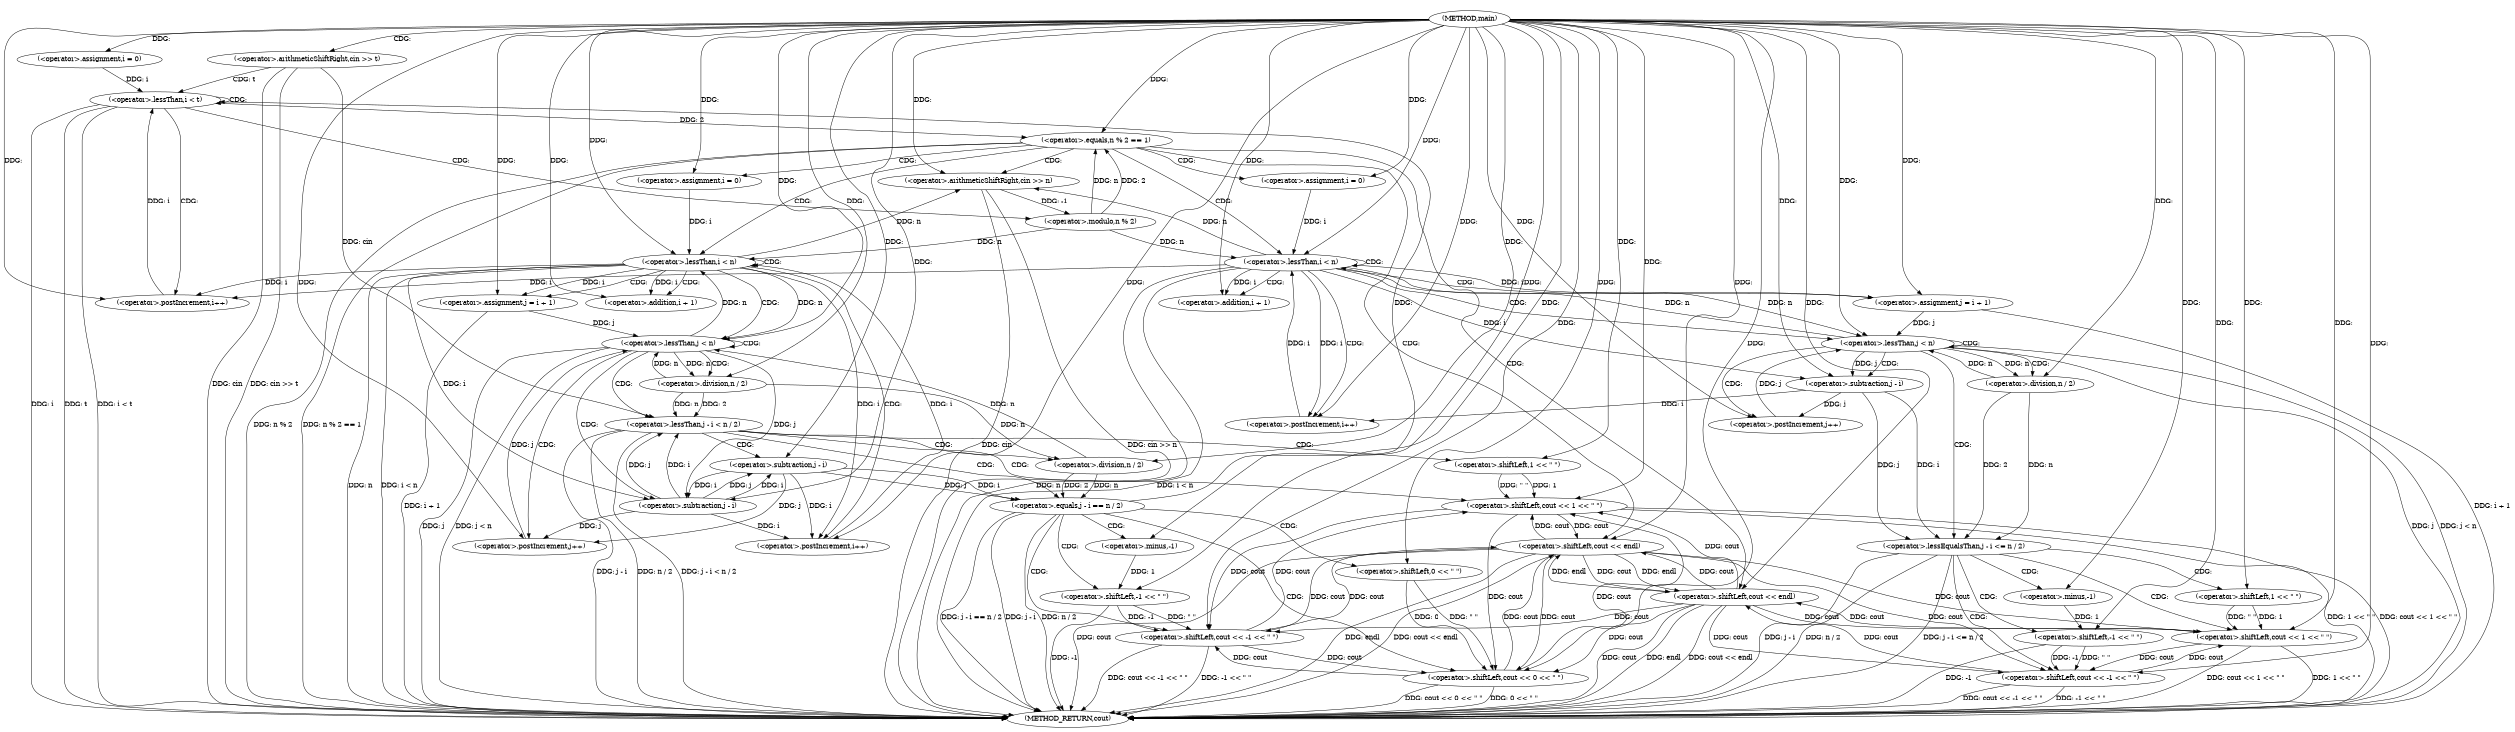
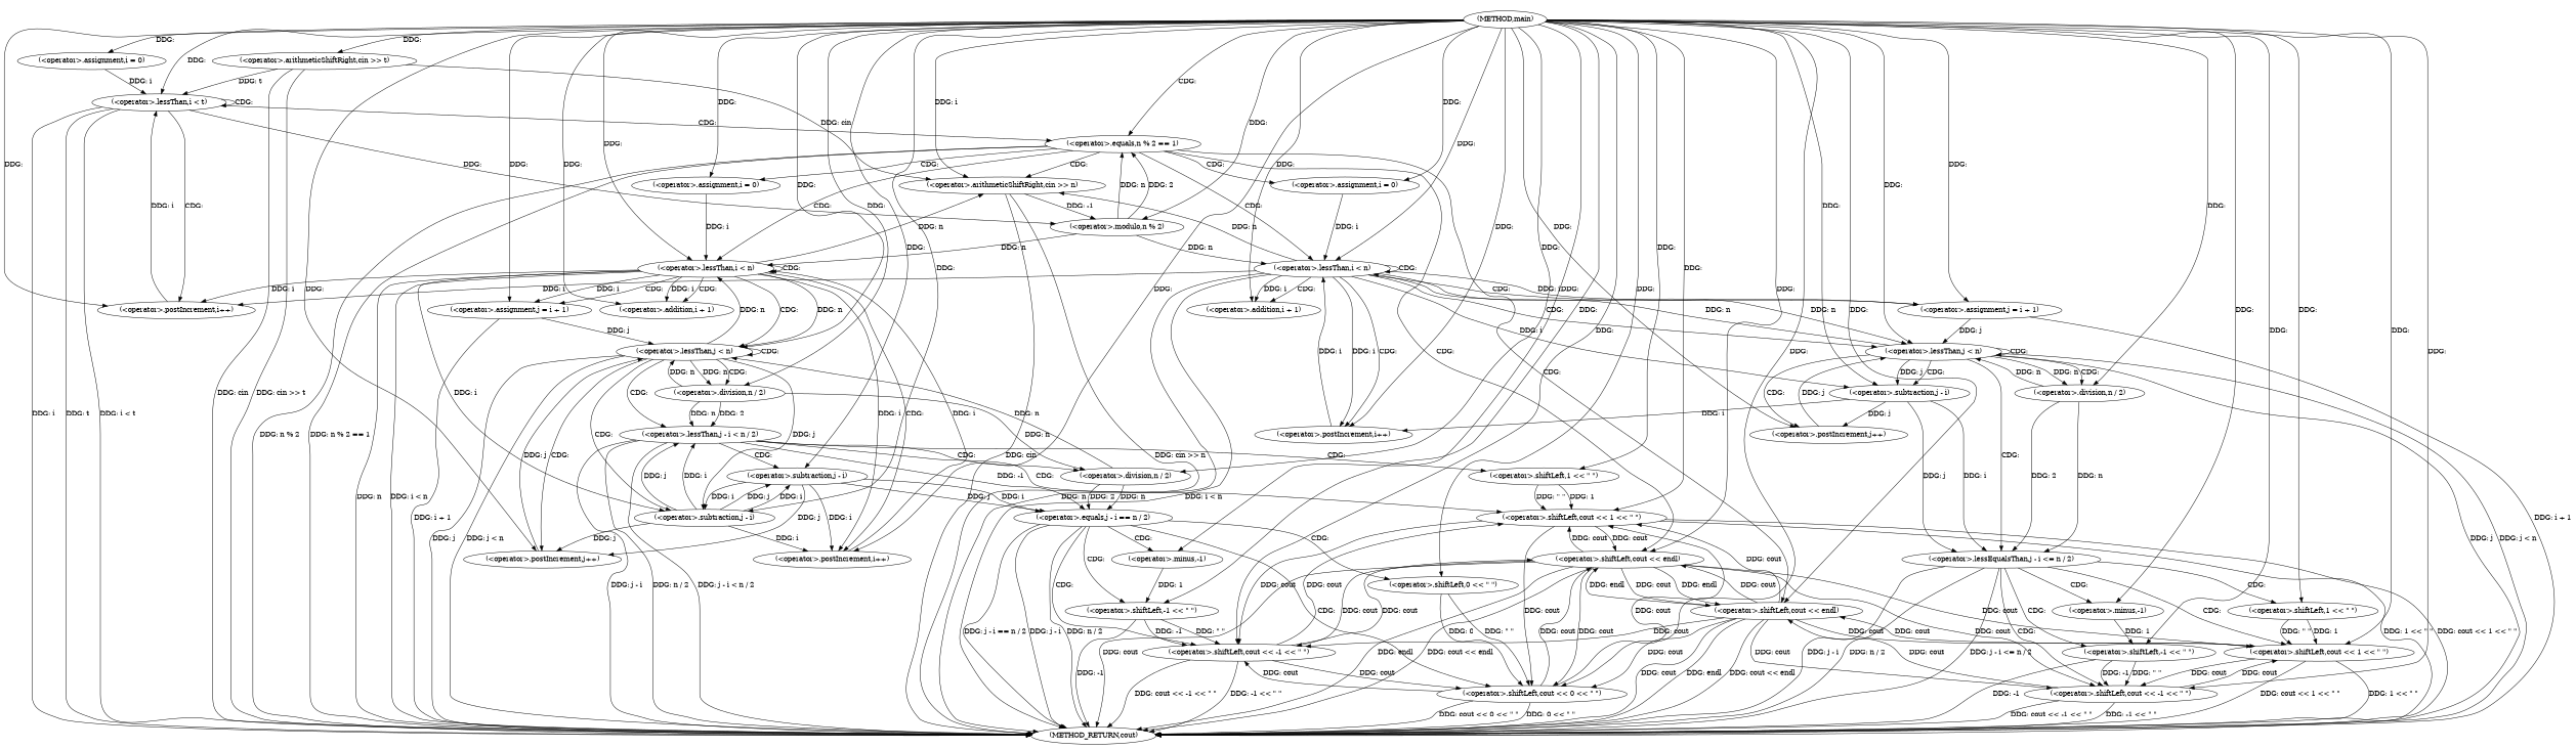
  digraph {
    n1 [label="(METHOD,main)"]
    n2 [label="(<operator>.arithmeticShiftRight,cin >> t)"]
    n3 [label="(<operator>.assignment,i = 0)"]
    n4 [label="(<operator>.lessThan,i < t)"]
    n5 [label="(<operator>.postIncrement,i++)"]
    n6 [label="(<operator>.arithmeticShiftRight,cin >> n)"]
    n7 [label="(<operator>.equals,n % 2 == 1)"]
    n8 [label="(<operator>.shiftLeft,cout << endl)"]
    n9 [label="(<operator>.modulo,n % 2)"]
    n10 [label="(<operator>.assignment,i = 0)"]
    n11 [label="(<operator>.lessThan,i < n)"]
    n12 [label="(<operator>.postIncrement,i++)"]
    n13 [label="(<operator>.shiftLeft,cout << endl)"]
    n14 [label="(<operator>.assignment,j = i + 1)"]
    n15 [label="(<operator>.lessThan,j < n)"]
    n16 [label="(<operator>.postIncrement,j++)"]
    n17 [label="(<operator>.assignment,i = 0)"]
    n18 [label="(<operator>.lessThan,i < n)"]
    n19 [label="(<operator>.postIncrement,i++)"]
    n20 [label="(<operator>.shiftLeft,cout << 1 << \" \")"]
    n21 [label="(<operator>.assignment,j = i + 1)"]
    n22 [label="(<operator>.lessThan,j < n)"]
    n23 [label="(<operator>.postIncrement,j++)"]
    n24 [label="(<operator>.addition,i + 1)"]
    n25 [label="(<operator>.shiftLeft,cout << -1 << \" \")"]
    n26 [label="(<operator>.shiftLeft,cout << 1 << \" \")"]
    n27 [label="(<operator>.subtraction,j - i)"]
    n28 [label="(<operator>.division,n / 2)"]
    n29 [label="(<operator>.shiftLeft,1 << \" \")"]
    n30 [label="(<operator>.addition,i + 1)"]
    n31 [label="(<operator>.shiftLeft,-1 << \" \")"]
    n32 [label="(<operator>.subtraction,j - i)"]
    n33 [label="(<operator>.division,n / 2)"]
    n34 [label="(<operator>.shiftLeft,1 << \" \")"]
    n35 [label="(<operator>.shiftLeft,cout << 0 << \" \")"]
    n36 [label="(<operator>.minus,-1)"]
    n37 [label="(<operator>.shiftLeft,cout << -1 << \" \")"]
    n38 [label="(<operator>.subtraction,j - i)"]
    n39 [label="(<operator>.division,n / 2)"]
    n40 [label="(<operator>.shiftLeft,0 << \" \")"]
    n41 [label="(<operator>.shiftLeft,-1 << \" \")"]
    n42 [label="(<operator>.minus,-1)"]
    n43 [label="(METHOD_RETURN,cout)"]
    n44 [label="(<operator>.lessEqualsThan,j - i <= n / 2)"]
    n45 [label="(<operator>.lessThan,j - i < n / 2)"]
    n46 [label="(<operator>.equals,j - i == n / 2)"]
-   n1 -> n2 [label="CDG: "]
+   n1 -> n2 [label="DDG: "]
    n1 -> n3 [label="DDG: "]
-   n46 -> n4 [label="DDG: "]
+   n1 -> n4 [label="DDG: "]
    n1 -> n5 [label="DDG: "]
-   n1 -> n6 [label="DDG: "]
-   n1 -> n7 [label="DDG: "]
+   n1 -> n6 [label="DDG: i"]
+   n1 -> n7 [label="CDG: "]
    n1 -> n8 [label="DDG: "]
+   n1 -> n9 [label="DDG: "]
    n1 -> n10 [label="DDG: "]
    n1 -> n11 [label="DDG: "]
    n1 -> n12 [label="DDG: "]
    n1 -> n13 [label="DDG: "]
    n1 -> n14 [label="DDG: "]
    n1 -> n15 [label="DDG: "]
    n1 -> n16 [label="DDG: "]
    n1 -> n17 [label="DDG: "]
    n1 -> n18 [label="DDG: "]
    n1 -> n19 [label="DDG: "]
    n1 -> n20 [label="DDG: "]
    n1 -> n21 [label="DDG: "]
    n1 -> n22 [label="DDG: "]
    n1 -> n23 [label="DDG: "]
    n1 -> n24 [label="DDG: "]
    n1 -> n25 [label="DDG: "]
    n1 -> n26 [label="DDG: "]
    n1 -> n27 [label="DDG: "]
    n1 -> n28 [label="DDG: "]
    n1 -> n29 [label="DDG: "]
    n1 -> n30 [label="DDG: "]
    n1 -> n31 [label="DDG: "]
    n1 -> n32 [label="DDG: "]
    n1 -> n33 [label="DDG: "]
    n1 -> n34 [label="DDG: "]
    n1 -> n35 [label="DDG: "]
    n1 -> n36 [label="DDG: "]
    n1 -> n37 [label="DDG: "]
    n1 -> n38 [label="DDG: "]
    n1 -> n39 [label="DDG: "]
    n1 -> n40 [label="DDG: "]
    n1 -> n41 [label="DDG: "]
    n1 -> n42 [label="DDG: "]
-   n2 -> n4 [label="CDG: t"]
-   n2 -> n45 [label="DDG: cin"]
+   n2 -> n4 [label="DDG: t"]
+   n2 -> n6 [label="DDG: cin"]
    n2 -> n43 [label="DDG: cin"]
    n2 -> n43 [label="DDG: cin >> t"]
    n3 -> n4 [label="DDG: i"]
    n4 -> n4 [label="CDG: "]
    n4 -> n5 [label="CDG: "]
-   n4 -> n7 [label="DDG: 2"]
-   n4 -> n9 [label="CDG: "]
+   n4 -> n7 [label="CDG: "]
+   n4 -> n9 [label="DDG: "]
    n4 -> n43 [label="DDG: i"]
    n4 -> n43 [label="DDG: t"]
    n4 -> n43 [label="DDG: i < t"]
    n5 -> n4 [label="DDG: i"]
    n6 -> n9 [label="DDG: -1"]
    n6 -> n43 [label="DDG: cin"]
    n6 -> n43 [label="DDG: cin >> n"]
    n7 -> n6 [label="CDG: "]
    n7 -> n8 [label="CDG: "]
    n7 -> n10 [label="CDG: "]
    n7 -> n11 [label="CDG: "]
    n7 -> n13 [label="CDG: "]
    n7 -> n17 [label="CDG: "]
    n7 -> n18 [label="CDG: "]
    n7 -> n43 [label="DDG: n % 2"]
    n7 -> n43 [label="DDG: n % 2 == 1"]
    n8 -> n13 [label="DDG: cout"]
    n8 -> n13 [label="DDG: endl"]
    n8 -> n20 [label="DDG: cout"]
    n8 -> n25 [label="DDG: cout"]
    n8 -> n26 [label="DDG: cout"]
    n8 -> n35 [label="DDG: cout"]
    n8 -> n37 [label="DDG: cout"]
    n8 -> n43 [label="DDG: cout"]
    n8 -> n43 [label="DDG: endl"]
    n8 -> n43 [label="DDG: cout << endl"]
    n9 -> n7 [label="DDG: n"]
    n9 -> n7 [label="DDG: 2"]
    n9 -> n11 [label="DDG: n"]
    n9 -> n18 [label="DDG: n"]
    n10 -> n11 [label="DDG: i"]
    n11 -> n5 [label="DDG: i"]
    n11 -> n6 [label="DDG: n"]
    n11 -> n11 [label="CDG: "]
    n11 -> n12 [label="DDG: i"]
    n11 -> n12 [label="CDG: "]
    n11 -> n14 [label="DDG: i"]
    n11 -> n14 [label="CDG: "]
    n11 -> n15 [label="DDG: n"]
    n11 -> n15 [label="CDG: "]
    n11 -> n24 [label="DDG: i"]
    n11 -> n24 [label="CDG: "]
    n11 -> n27 [label="DDG: i"]
    n11 -> n43 [label="DDG: n"]
    n11 -> n43 [label="DDG: i < n"]
    n12 -> n11 [label="DDG: i"]
    n13 -> n8 [label="DDG: cout"]
    n13 -> n8 [label="DDG: endl"]
    n13 -> n20 [label="DDG: cout"]
    n13 -> n25 [label="DDG: cout"]
    n13 -> n26 [label="DDG: cout"]
    n13 -> n35 [label="DDG: cout"]
    n13 -> n37 [label="DDG: cout"]
    n13 -> n43 [label="DDG: cout"]
    n13 -> n43 [label="DDG: endl"]
    n13 -> n43 [label="DDG: cout << endl"]
    n14 -> n15 [label="DDG: j"]
    n14 -> n43 [label="DDG: i + 1"]
    n15 -> n11 [label="DDG: n"]
    n15 -> n15 [label="CDG: "]
    n15 -> n16 [label="CDG: "]
    n15 -> n27 [label="DDG: j"]
    n15 -> n27 [label="CDG: "]
    n15 -> n28 [label="DDG: n"]
    n15 -> n28 [label="CDG: "]
    n15 -> n43 [label="DDG: j"]
    n15 -> n43 [label="DDG: j < n"]
    n15 -> n44 [label="CDG: "]
    n16 -> n15 [label="DDG: j"]
    n17 -> n18 [label="DDG: i"]
    n18 -> n5 [label="DDG: i"]
    n18 -> n6 [label="DDG: n"]
    n18 -> n18 [label="CDG: "]
    n18 -> n19 [label="DDG: i"]
    n18 -> n19 [label="CDG: "]
    n18 -> n21 [label="DDG: i"]
    n18 -> n21 [label="CDG: "]
    n18 -> n22 [label="DDG: n"]
    n18 -> n22 [label="CDG: "]
    n18 -> n30 [label="DDG: i"]
    n18 -> n30 [label="CDG: "]
    n18 -> n32 [label="DDG: i"]
    n18 -> n43 [label="DDG: n"]
    n18 -> n43 [label="DDG: i < n"]
    n19 -> n18 [label="DDG: i"]
    n20 -> n8 [label="DDG: cout"]
    n20 -> n25 [label="DDG: cout"]
    n20 -> n43 [label="DDG: 1 << \" \""]
    n20 -> n43 [label="DDG: cout << 1 << \" \""]
    n21 -> n22 [label="DDG: j"]
    n21 -> n43 [label="DDG: i + 1"]
    n22 -> n18 [label="DDG: n"]
    n22 -> n22 [label="CDG: "]
    n22 -> n23 [label="CDG: "]
    n22 -> n32 [label="DDG: j"]
    n22 -> n32 [label="CDG: "]
    n22 -> n33 [label="DDG: n"]
    n22 -> n33 [label="CDG: "]
    n22 -> n43 [label="DDG: j"]
    n22 -> n43 [label="DDG: j < n"]
    n22 -> n45 [label="CDG: "]
    n23 -> n22 [label="DDG: j"]
    n25 -> n8 [label="DDG: cout"]
    n25 -> n20 [label="DDG: cout"]
    n25 -> n43 [label="DDG: -1 << \" \""]
    n25 -> n43 [label="DDG: cout << -1 << \" \""]
    n26 -> n13 [label="DDG: cout"]
    n26 -> n35 [label="DDG: cout"]
    n26 -> n37 [label="DDG: cout"]
    n26 -> n43 [label="DDG: 1 << \" \""]
    n26 -> n43 [label="DDG: cout << 1 << \" \""]
    n27 -> n12 [label="DDG: i"]
    n27 -> n16 [label="DDG: j"]
    n27 -> n44 [label="DDG: i"]
    n27 -> n44 [label="DDG: j"]
    n28 -> n15 [label="DDG: n"]
    n28 -> n44 [label="DDG: n"]
    n28 -> n44 [label="DDG: 2"]
    n29 -> n20 [label="DDG: \" \""]
    n29 -> n20 [label="DDG: 1"]
    n31 -> n25 [label="DDG: -1"]
    n31 -> n25 [label="DDG: \" \""]
    n31 -> n43 [label="DDG: -1"]
    n32 -> n19 [label="DDG: i"]
    n32 -> n23 [label="DDG: j"]
    n32 -> n38 [label="DDG: j"]
    n32 -> n38 [label="DDG: i"]
    n32 -> n45 [label="DDG: j"]
    n32 -> n45 [label="DDG: i"]
    n33 -> n22 [label="DDG: n"]
    n33 -> n39 [label="DDG: n"]
    n33 -> n45 [label="DDG: 2"]
    n33 -> n45 [label="DDG: n"]
    n34 -> n26 [label="DDG: 1"]
    n34 -> n26 [label="DDG: \" \""]
    n35 -> n13 [label="DDG: cout"]
    n35 -> n26 [label="DDG: cout"]
    n35 -> n37 [label="DDG: cout"]
    n35 -> n43 [label="DDG: 0 << \" \""]
    n35 -> n43 [label="DDG: cout << 0 << \" \""]
    n36 -> n31 [label="DDG: 1"]
    n37 -> n13 [label="DDG: cout"]
    n37 -> n26 [label="DDG: cout"]
    n37 -> n35 [label="DDG: cout"]
    n37 -> n43 [label="DDG: -1 << \" \""]
    n37 -> n43 [label="DDG: cout << -1 << \" \""]
    n38 -> n19 [label="DDG: i"]
    n38 -> n23 [label="DDG: j"]
    n38 -> n32 [label="DDG: i"]
    n38 -> n46 [label="DDG: j"]
    n38 -> n46 [label="DDG: i"]
    n39 -> n22 [label="DDG: n"]
    n39 -> n46 [label="DDG: n"]
    n39 -> n46 [label="DDG: 2"]
    n40 -> n35 [label="DDG: 0"]
    n40 -> n35 [label="DDG: \" \""]
    n41 -> n37 [label="DDG: \" \""]
    n41 -> n37 [label="DDG: -1"]
    n41 -> n43 [label="DDG: -1"]
    n42 -> n41 [label="DDG: 1"]
    n44 -> n20 [label="CDG: "]
    n44 -> n25 [label="CDG: "]
    n44 -> n29 [label="CDG: "]
    n44 -> n31 [label="CDG: "]
    n44 -> n36 [label="CDG: "]
    n44 -> n43 [label="DDG: j - i"]
    n44 -> n43 [label="DDG: n / 2"]
    n44 -> n43 [label="DDG: j - i <= n / 2"]
    n45 -> n26 [label="CDG: "]
    n45 -> n34 [label="CDG: "]
    n45 -> n38 [label="CDG: "]
    n45 -> n39 [label="CDG: "]
    n45 -> n43 [label="DDG: j - i"]
    n45 -> n43 [label="DDG: n / 2"]
    n45 -> n43 [label="DDG: j - i < n / 2"]
-   n45 -> n46 [label="CDG: "]
+   n45 -> n46 [label="DDG: -1"]
    n46 -> n35 [label="CDG: "]
    n46 -> n37 [label="CDG: "]
    n46 -> n40 [label="CDG: "]
    n46 -> n41 [label="CDG: "]
    n46 -> n42 [label="CDG: "]
    n46 -> n43 [label="DDG: j - i"]
    n46 -> n43 [label="DDG: n / 2"]
    n46 -> n43 [label="DDG: j - i == n / 2"]
  }
